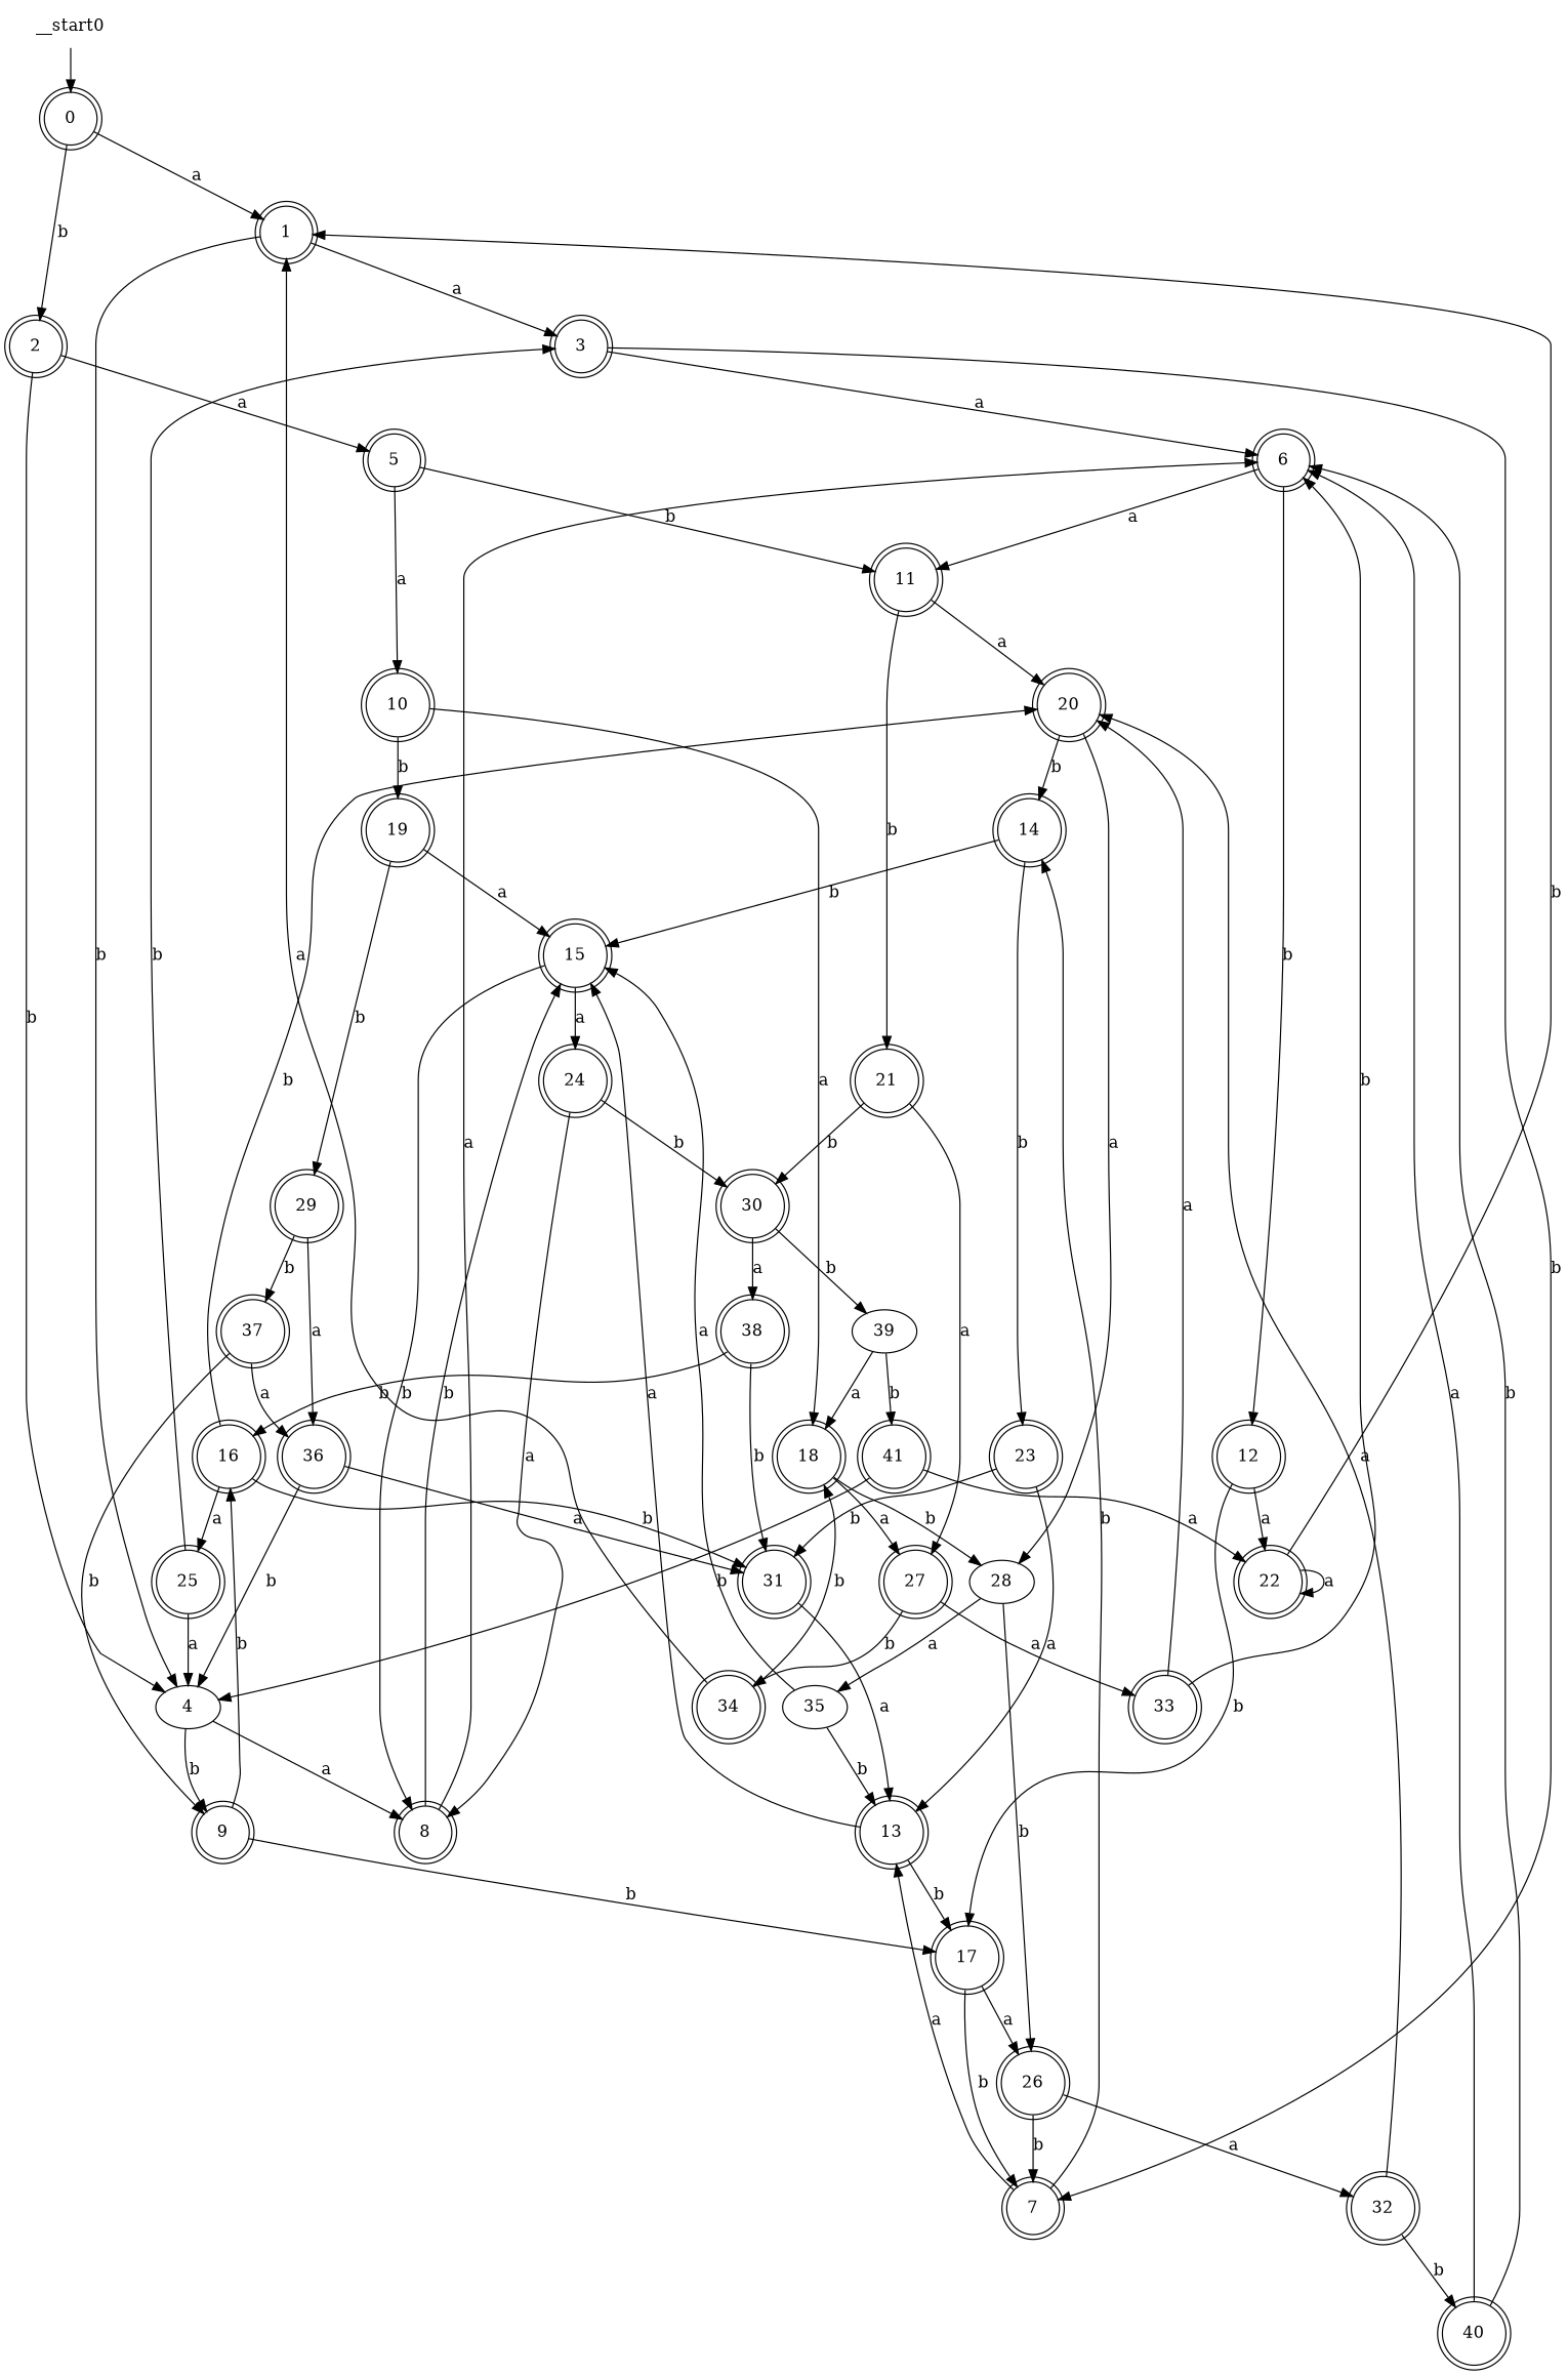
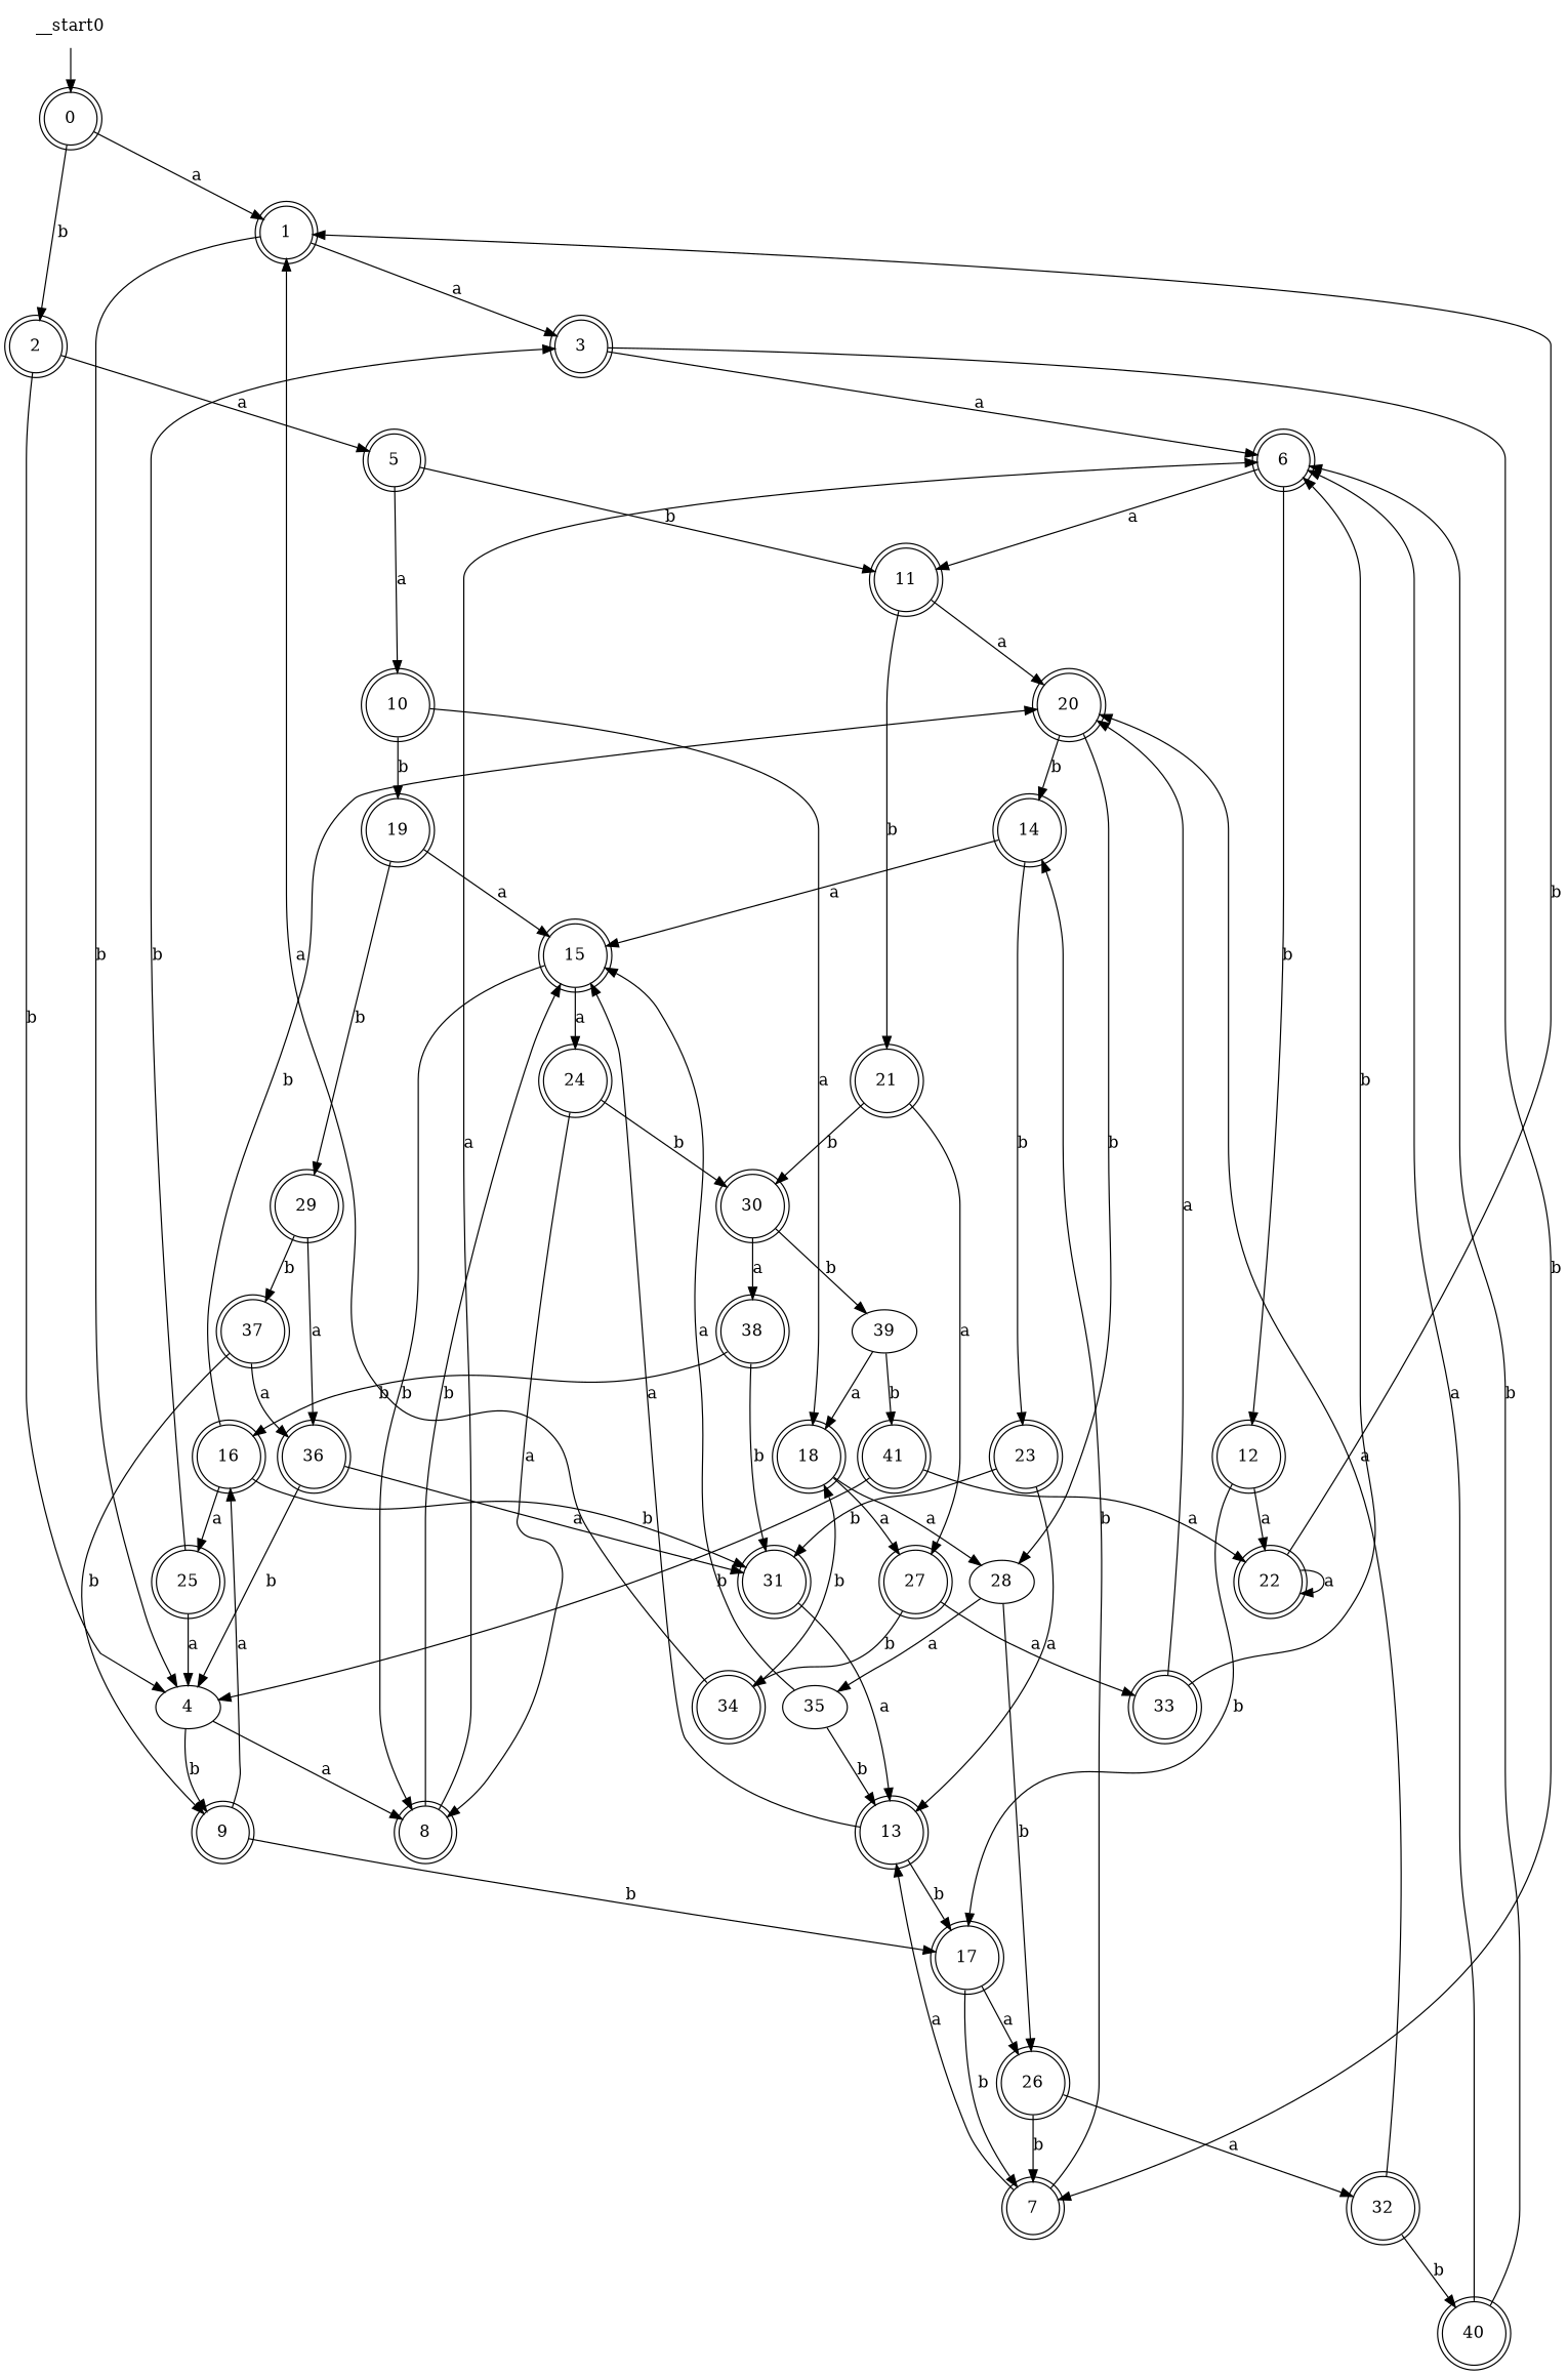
  digraph {
    node [shape=doublecircle]
    __start0 [shape=none]
    0
    1
    2
    3
    4 [shape=""]
    5
    6
    7
    8
    9
    10
    11
    12
    13
    14
    15
    16
    17
    18
    19
    20
    21
    22
    23
    24
    25
    31
    26
    27
    28 [shape=""]
    29
    30
    32
    33
    34
    35 [shape=""]
    36
    37
    38
    39 [shape=""]
    40
    41
    __start0 -> 0
    0 -> 1 [label=a]
    0 -> 2 [label=b]
    1 -> 3 [label=a]
    1 -> 4 [label=b]
    2 -> 4 [label=b]
    2 -> 5 [label=a]
    3 -> 6 [label=a]
    3 -> 7 [label=b]
    4 -> 8 [label=a]
    4 -> 9 [label=b]
    5 -> 10 [label=a]
    5 -> 11 [label=b]
    6 -> 11 [label=a]
    6 -> 12 [label=b]
    7 -> 13 [label=a]
    7 -> 14 [label=b]
    8 -> 6 [label=a]
    8 -> 15 [label=b]
-   9 -> 16 [label=b]
+   9 -> 16 [label=a]
    9 -> 17 [label=b]
    10 -> 18 [label=a]
    10 -> 19 [label=b]
    11 -> 20 [label=a]
    11 -> 21 [label=b]
    12 -> 17 [label=b]
    12 -> 22 [label=a]
    13 -> 15 [label=a]
    13 -> 17 [label=b]
-   14 -> 15 [label=b]
+   14 -> 15 [label=a]
    14 -> 23 [label=b]
    15 -> 8 [label=b]
    15 -> 24 [label=a]
    16 -> 20 [label=b]
    16 -> 25 [label=a]
    16 -> 31 [label=b]
    17 -> 7 [label=b]
    17 -> 26 [label=a]
    18 -> 27 [label=a]
-   18 -> 28 [label=b]
+   18 -> 28 [label=a]
    19 -> 15 [label=a]
    19 -> 29 [label=b]
    20 -> 14 [label=b]
-   20 -> 28 [label=a]
+   20 -> 28 [label=b]
    21 -> 27 [label=a]
    21 -> 30 [label=b]
    22 -> 1 [label=b]
    22 -> 22 [label=a]
    23 -> 13 [label=a]
    23 -> 31 [label=b]
    24 -> 8 [label=a]
    24 -> 30 [label=b]
    25 -> 3 [label=b]
    25 -> 4 [label=a]
    31 -> 13 [label=a]
    26 -> 7 [label=b]
    26 -> 32 [label=a]
    27 -> 33 [label=a]
    27 -> 34 [label=b]
    28 -> 26 [label=b]
    28 -> 35 [label=a]
    29 -> 36 [label=a]
    29 -> 37 [label=b]
    30 -> 38 [label=a]
    30 -> 39 [label=b]
    32 -> 20 [label=a]
    32 -> 40 [label=b]
    33 -> 6 [label=b]
    33 -> 20 [label=a]
    34 -> 1 [label=a]
    34 -> 18 [label=b]
    35 -> 13 [label=b]
    35 -> 15 [label=a]
    36 -> 4 [label=b]
    36 -> 31 [label=a]
    37 -> 9 [label=b]
    37 -> 36 [label=a]
    38 -> 16 [label=b]
    38 -> 31 [label=b]
    39 -> 18 [label=a]
    39 -> 41 [label=b]
    40 -> 6 [label=a]
    40 -> 6 [label=b]
    41 -> 4 [label=b]
    41 -> 22 [label=a]
  }
